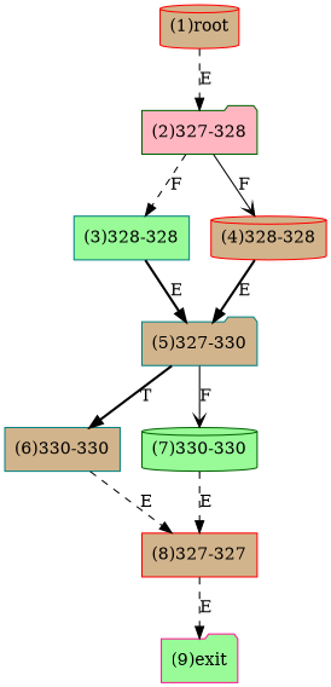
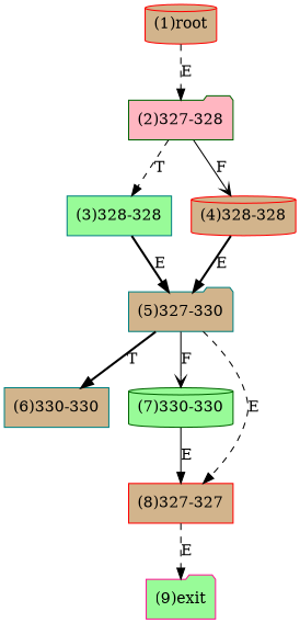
  digraph {
    node [color=red fillcolor=tan shape=cylinder style=filled]
    edge [arrowhead=normal style=dashed]
    n1 [label="(1)root"]
    n2 [color=darkgreen fillcolor=lightpink label="(2)327-328" shape=folder]
    n3 [color=teal fillcolor=palegreen label="(3)328-328" shape=box]
    n4 [label="(4)328-328"]
    n5 [color=teal label="(5)327-330" shape=folder]
    n6 [color=teal label="(6)330-330" shape=box]
    n7 [color=darkgreen fillcolor=palegreen label="(7)330-330"]
    n8 [label="(8)327-327" shape=box]
    n9 [color=deeppink fillcolor=palegreen label="(9)exit" shape=folder]
    n1 -> n2 [label=E]
-   n2 -> n3 [label=F]
+   n2 -> n3 [label=T]
    n2 -> n4 [arrowhead=vee label=F style=solid]
    n3 -> n5 [label=E style=bold]
    n4 -> n5 [label=E style=bold]
    n5 -> n6 [label=T style=bold]
    n5 -> n7 [arrowhead=vee label=F style=solid]
-   n6 -> n8 [label=E]
-   n7 -> n8 [label=E]
+   n5 -> n8 [label=E]
+   n7 -> n8 [label=E style=solid]
    n8 -> n9 [label=E]
  }
